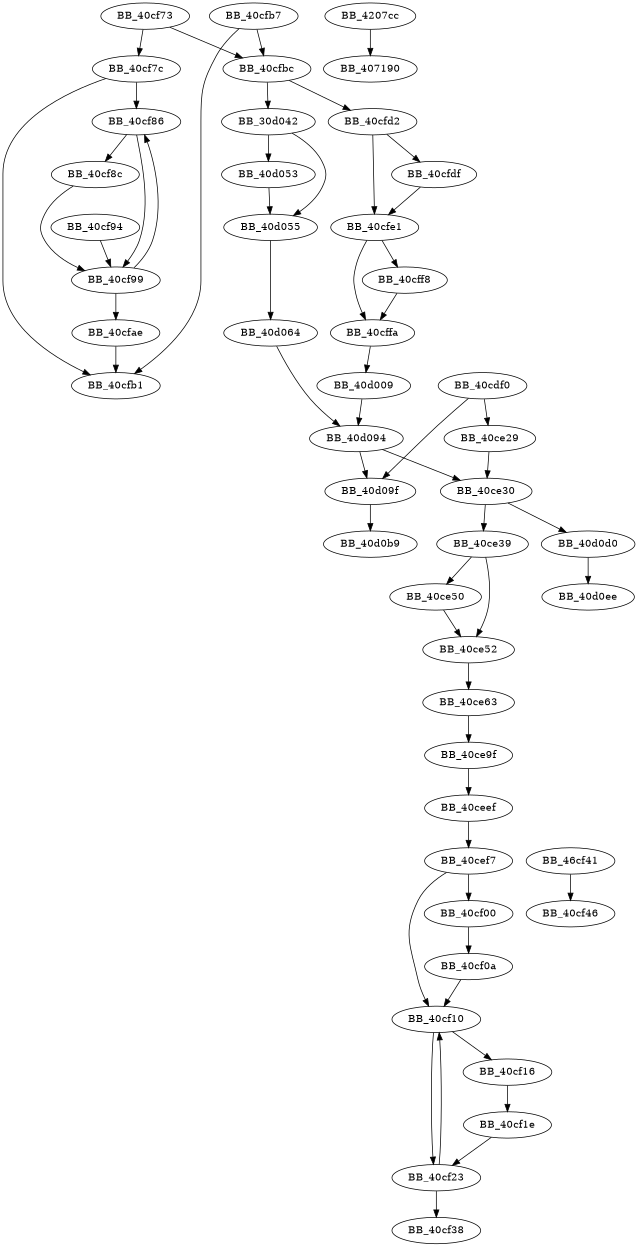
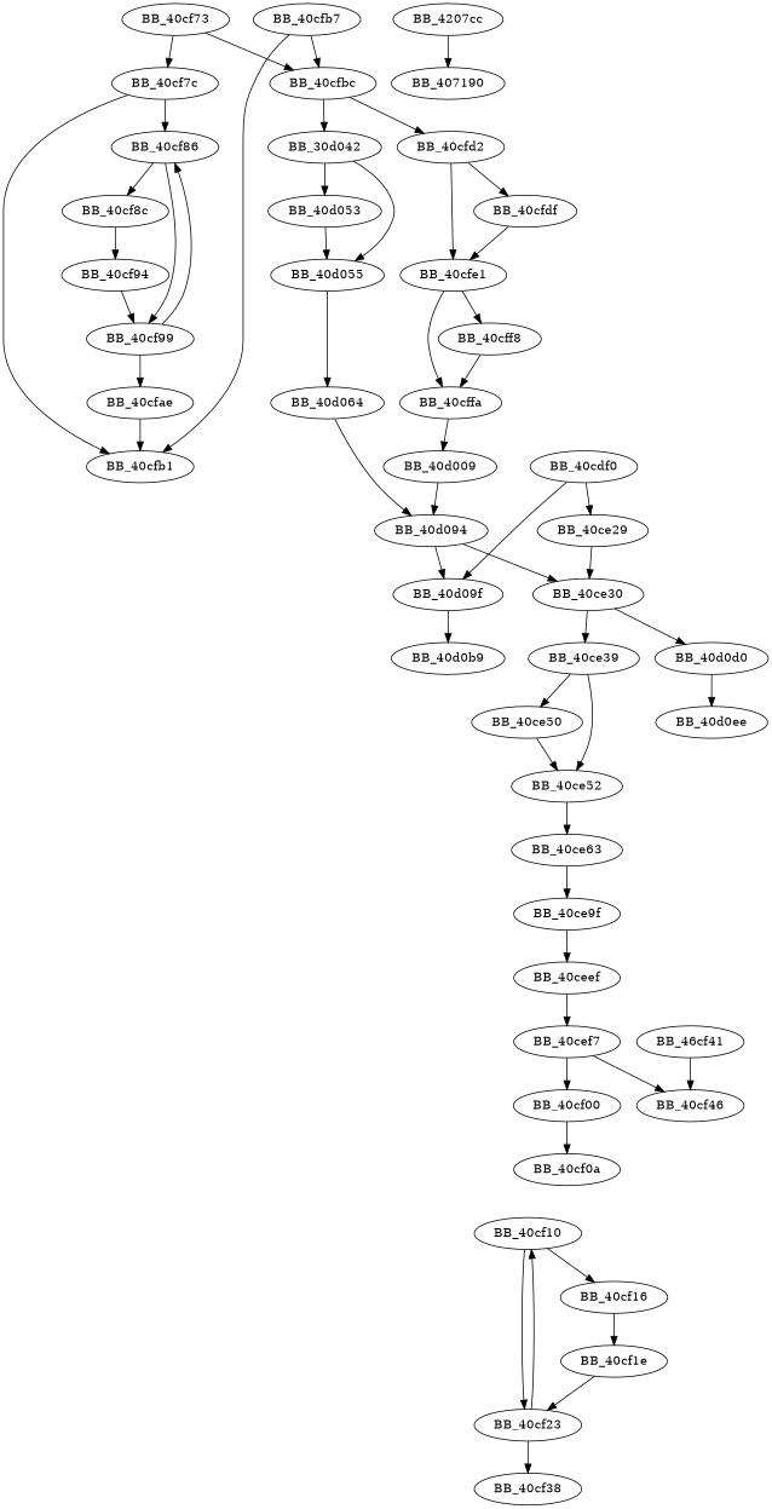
  digraph {
    BB_40cdf0
    BB_40ce29
    BB_40d09f
    BB_40ce30
    BB_40d0b9
    BB_40ce39
    BB_40d0d0
    BB_40ce50
    BB_40ce52
    BB_40d0ee
    BB_40ce63
    BB_40ce9f
    BB_40ceef
    BB_40cef7
    BB_40cf00
    BB_40cf46
    BB_40cf0a
    BB_40cf10
    BB_40cf16
    BB_40cf23
    n21 [label=BB_46cf41]
    BB_40cf1e
    BB_40cf38
    BB_40cf73
    BB_40cf7c
    BB_40cfbc
    BB_40cf86
    BB_40cfb1
    BB_40cfd2
    n30 [label=BB_30d042]
    BB_40cf8c
    BB_40cf99
    BB_40cfdf
    BB_40cfe1
    BB_40d053
    BB_40d055
    BB_40cf94
    BB_40cfae
    BB_40cfb7
    BB_40cff8
    BB_40cffa
    BB_40d064
    BB_40d009
    BB_40d094
    BB_4207cc
    BB_407190
    BB_40cdf0 -> BB_40ce29
    BB_40cdf0 -> BB_40d09f
    BB_40ce29 -> BB_40ce30
    BB_40d09f -> BB_40d0b9
    BB_40ce30 -> BB_40ce39
    BB_40ce30 -> BB_40d0d0
    BB_40ce39 -> BB_40ce50
    BB_40ce39 -> BB_40ce52
    BB_40d0d0 -> BB_40d0ee
    BB_40ce50 -> BB_40ce52
    BB_40ce52 -> BB_40ce63
    BB_40ce63 -> BB_40ce9f
    BB_40ce9f -> BB_40ceef
    BB_40ceef -> BB_40cef7
    BB_40cef7 -> BB_40cf00
-   BB_40cef7 -> BB_40cf10
+   BB_40cef7 -> BB_40cf46
    BB_40cf00 -> BB_40cf0a
-   BB_40cf0a -> BB_40cf10
    BB_40cf10 -> BB_40cf16
    BB_40cf10 -> BB_40cf23
    BB_40cf16 -> BB_40cf1e
    BB_40cf23 -> BB_40cf10
    BB_40cf23 -> BB_40cf38
    n21 -> BB_40cf46
    BB_40cf1e -> BB_40cf23
    BB_40cf73 -> BB_40cf7c
    BB_40cf73 -> BB_40cfbc
    BB_40cf7c -> BB_40cf86
    BB_40cf7c -> BB_40cfb1
    BB_40cfbc -> BB_40cfd2
    BB_40cfbc -> n30
    BB_40cf86 -> BB_40cf8c
    BB_40cf86 -> BB_40cf99
    BB_40cfd2 -> BB_40cfdf
    BB_40cfd2 -> BB_40cfe1
    n30 -> BB_40d053
    n30 -> BB_40d055
-   BB_40cf8c -> BB_40cf99
+   BB_40cf8c -> BB_40cf94
    BB_40cf99 -> BB_40cf86
    BB_40cf99 -> BB_40cfae
    BB_40cfdf -> BB_40cfe1
    BB_40cfe1 -> BB_40cff8
    BB_40cfe1 -> BB_40cffa
    BB_40d053 -> BB_40d055
    BB_40d055 -> BB_40d064
    BB_40cf94 -> BB_40cf99
    BB_40cfae -> BB_40cfb1
    BB_40cfb7 -> BB_40cfbc
    BB_40cfb7 -> BB_40cfb1
    BB_40cff8 -> BB_40cffa
    BB_40cffa -> BB_40d009
    BB_40d064 -> BB_40d094
    BB_40d009 -> BB_40d094
    BB_40d094 -> BB_40d09f
    BB_40d094 -> BB_40ce30
    BB_4207cc -> BB_407190
  }
